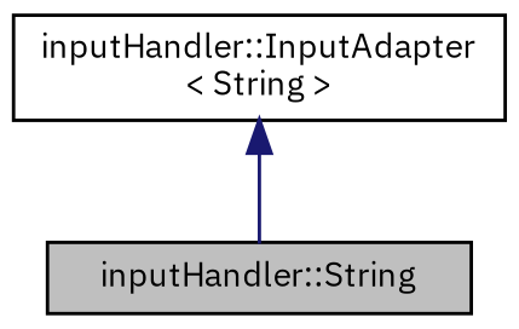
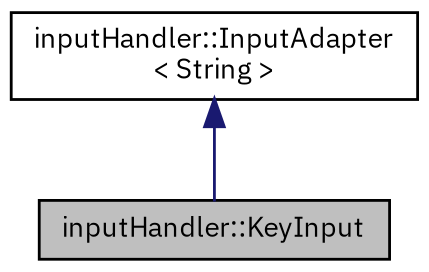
  digraph {
    fontname="IBM Plex Sans"
    node [color=black fontname="IBM Plex Sans" fontsize=10 shape=record style=filled]
-   n1 [fillcolor=grey75 fontcolor=black height=0.2 label="inputHandler::String" width=0.4]
+   n1 [fillcolor=grey75 fontcolor=black height=0.2 label="inputHandler::KeyInput" width=0.4]
    n2 [fillcolor=white height=0.2 label="inputHandler::InputAdapter\l\< String \>" width=0.4]
    n2 -> n1 [color=midnightblue dir=back fontname="IBM Plex Sans" fontsize=10 labelfontname=Helvetica labelfontsize=10 style=solid]
  }
